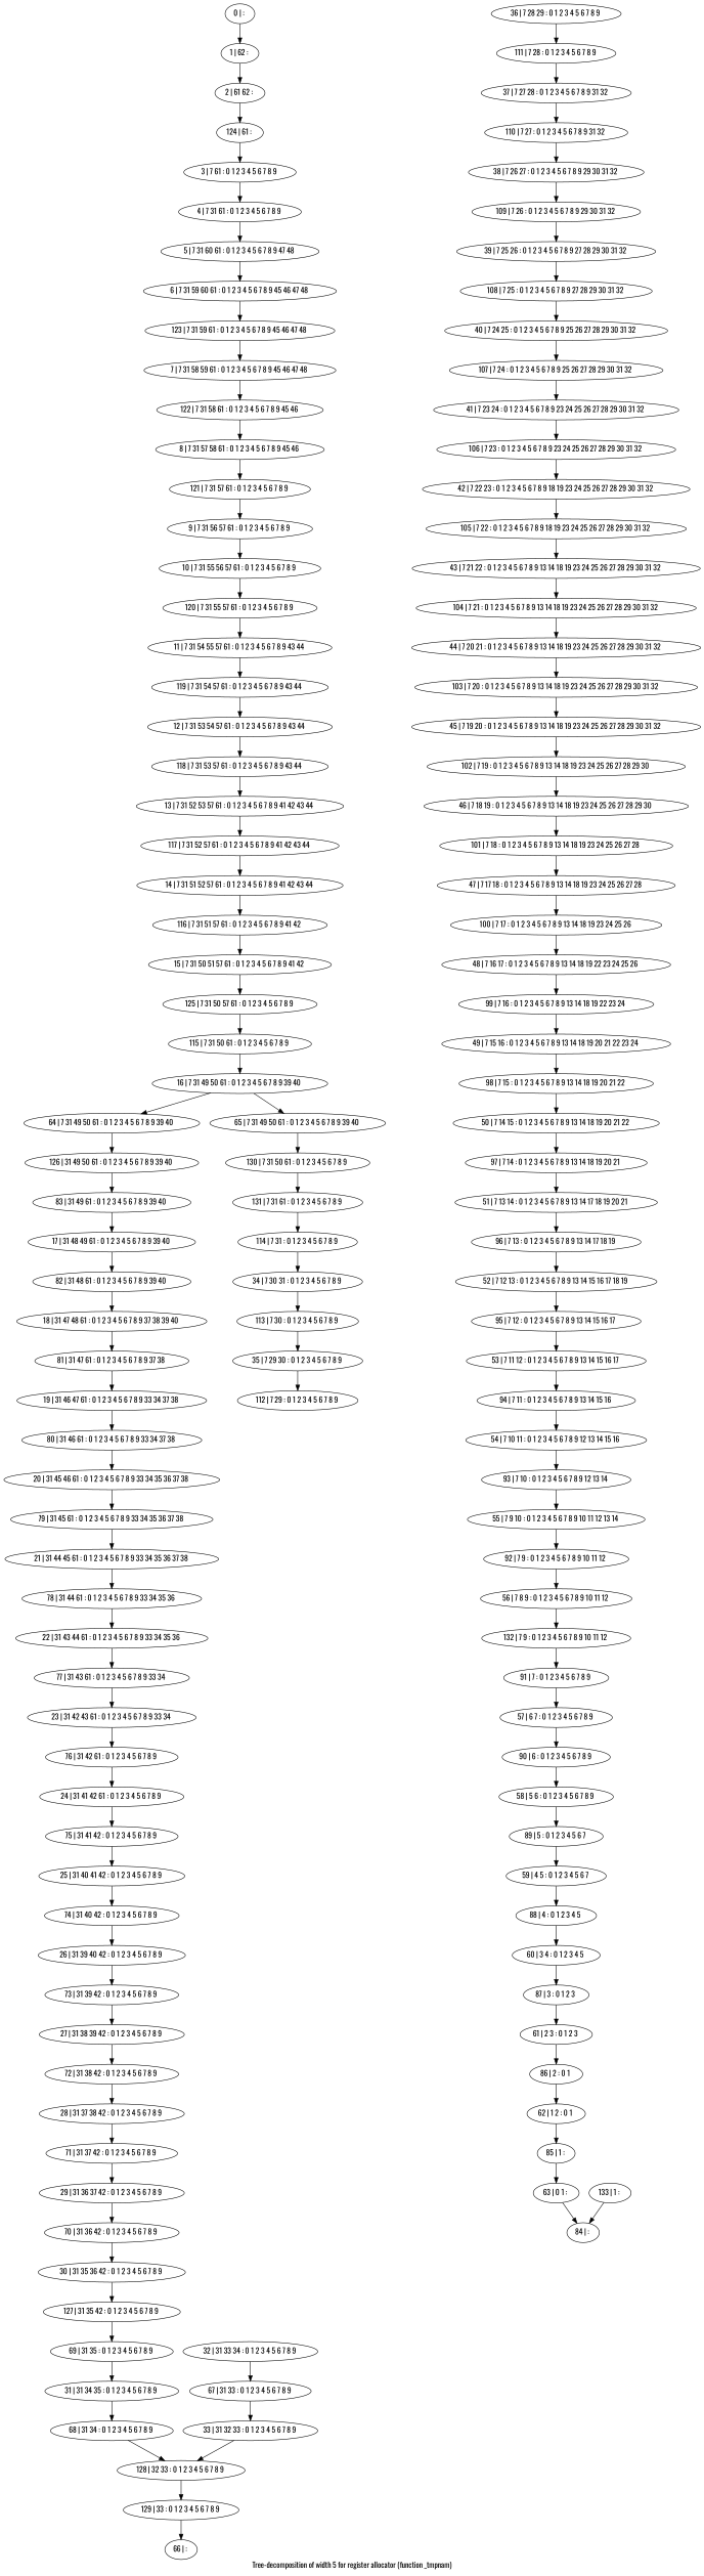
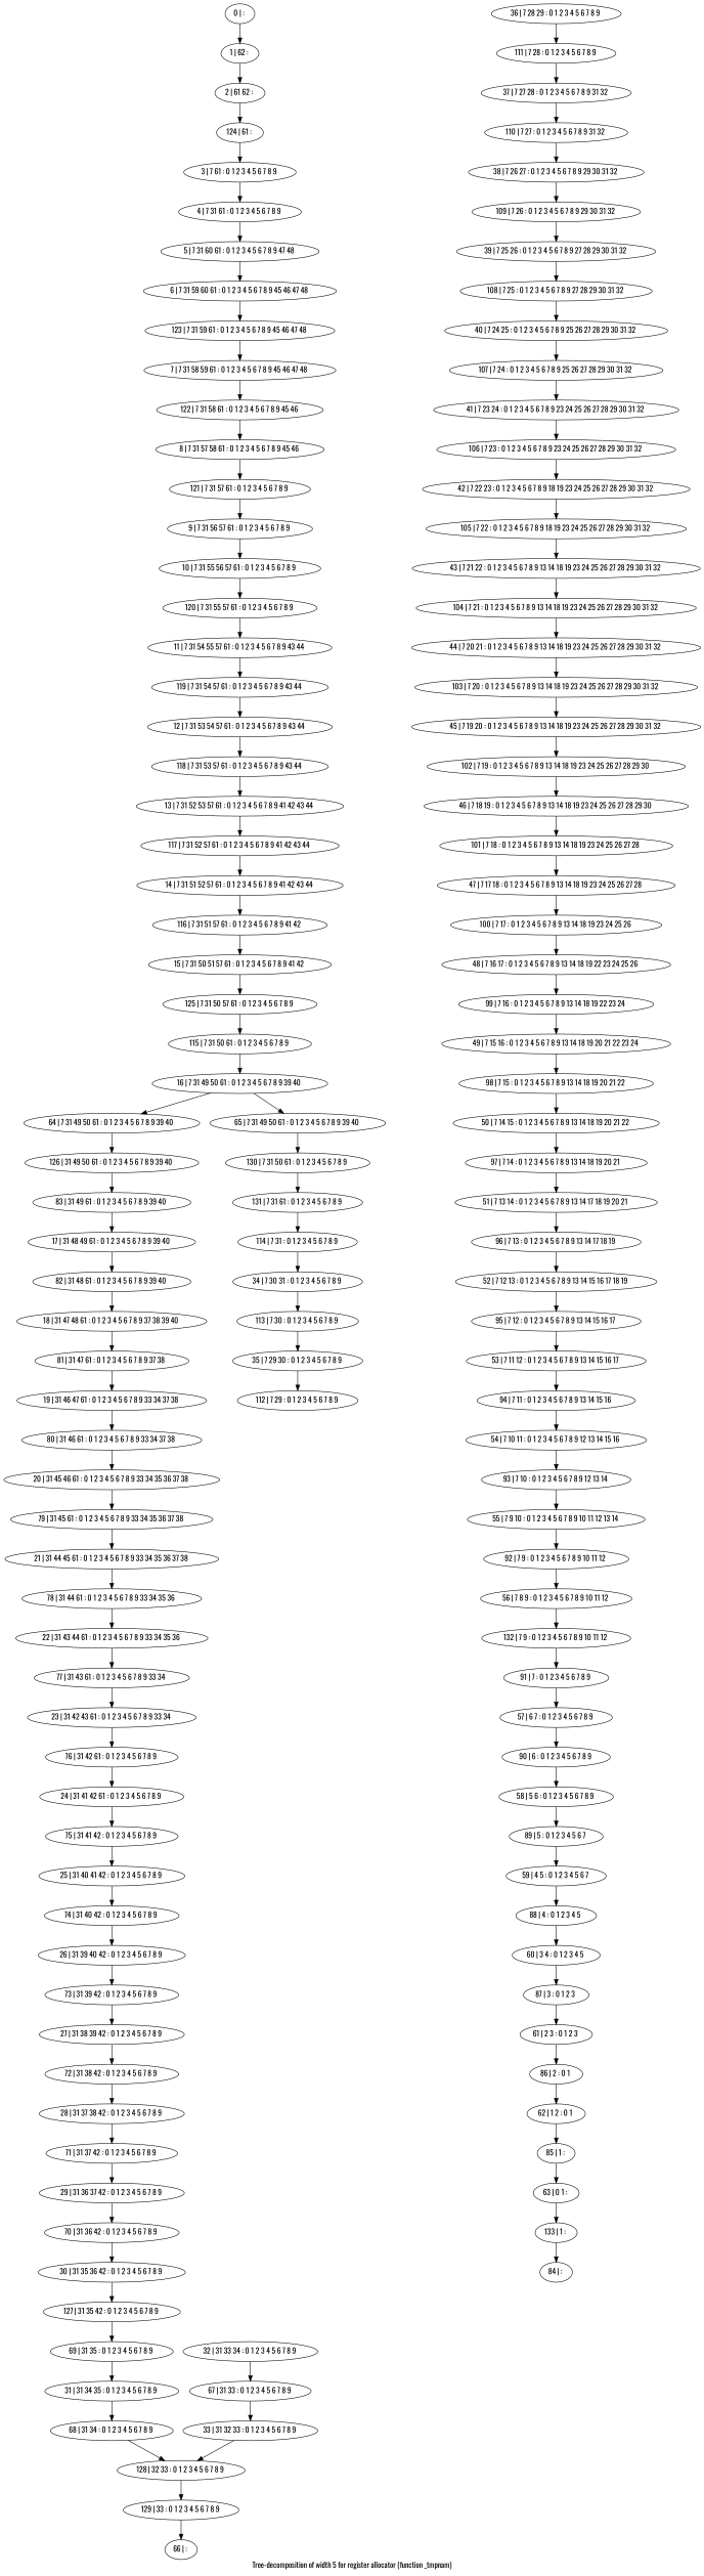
  digraph {
    fontname=Oswald
    label="Tree-decomposition of width 5 for register allocator (function _tmpnam)"
    node [fontname=Oswald]
    edge [fontname=Oswald]
    n1 [label="0 | : "]
    n2 [label="1 | 62 : "]
    n3 [label="2 | 61 62 : "]
    n4 [label="124 | 61 : "]
    n5 [label="3 | 7 61 : 0 1 2 3 4 5 6 7 8 9 "]
    n6 [label="4 | 7 31 61 : 0 1 2 3 4 5 6 7 8 9 "]
    n7 [label="5 | 7 31 60 61 : 0 1 2 3 4 5 6 7 8 9 47 48 "]
    n8 [label="6 | 7 31 59 60 61 : 0 1 2 3 4 5 6 7 8 9 45 46 47 48 "]
    n9 [label="123 | 7 31 59 61 : 0 1 2 3 4 5 6 7 8 9 45 46 47 48 "]
    n10 [label="7 | 7 31 58 59 61 : 0 1 2 3 4 5 6 7 8 9 45 46 47 48 "]
    n11 [label="122 | 7 31 58 61 : 0 1 2 3 4 5 6 7 8 9 45 46 "]
    n12 [label="8 | 7 31 57 58 61 : 0 1 2 3 4 5 6 7 8 9 45 46 "]
    n13 [label="121 | 7 31 57 61 : 0 1 2 3 4 5 6 7 8 9 "]
    n14 [label="9 | 7 31 56 57 61 : 0 1 2 3 4 5 6 7 8 9 "]
    n15 [label="10 | 7 31 55 56 57 61 : 0 1 2 3 4 5 6 7 8 9 "]
    n16 [label="120 | 7 31 55 57 61 : 0 1 2 3 4 5 6 7 8 9 "]
    n17 [label="11 | 7 31 54 55 57 61 : 0 1 2 3 4 5 6 7 8 9 43 44 "]
    n18 [label="119 | 7 31 54 57 61 : 0 1 2 3 4 5 6 7 8 9 43 44 "]
    n19 [label="12 | 7 31 53 54 57 61 : 0 1 2 3 4 5 6 7 8 9 43 44 "]
    n20 [label="118 | 7 31 53 57 61 : 0 1 2 3 4 5 6 7 8 9 43 44 "]
    n21 [label="13 | 7 31 52 53 57 61 : 0 1 2 3 4 5 6 7 8 9 41 42 43 44 "]
    n22 [label="117 | 7 31 52 57 61 : 0 1 2 3 4 5 6 7 8 9 41 42 43 44 "]
    n23 [label="14 | 7 31 51 52 57 61 : 0 1 2 3 4 5 6 7 8 9 41 42 43 44 "]
    n24 [label="116 | 7 31 51 57 61 : 0 1 2 3 4 5 6 7 8 9 41 42 "]
    n25 [label="15 | 7 31 50 51 57 61 : 0 1 2 3 4 5 6 7 8 9 41 42 "]
    n26 [label="125 | 7 31 50 57 61 : 0 1 2 3 4 5 6 7 8 9 "]
    n27 [label="115 | 7 31 50 61 : 0 1 2 3 4 5 6 7 8 9 "]
    n28 [label="16 | 7 31 49 50 61 : 0 1 2 3 4 5 6 7 8 9 39 40 "]
    n29 [label="64 | 7 31 49 50 61 : 0 1 2 3 4 5 6 7 8 9 39 40 "]
    n30 [label="65 | 7 31 49 50 61 : 0 1 2 3 4 5 6 7 8 9 39 40 "]
    n31 [label="126 | 31 49 50 61 : 0 1 2 3 4 5 6 7 8 9 39 40 "]
    n32 [label="130 | 7 31 50 61 : 0 1 2 3 4 5 6 7 8 9 "]
    n33 [label="17 | 31 48 49 61 : 0 1 2 3 4 5 6 7 8 9 39 40 "]
    n34 [label="82 | 31 48 61 : 0 1 2 3 4 5 6 7 8 9 39 40 "]
    n35 [label="18 | 31 47 48 61 : 0 1 2 3 4 5 6 7 8 9 37 38 39 40 "]
    n36 [label="81 | 31 47 61 : 0 1 2 3 4 5 6 7 8 9 37 38 "]
    n37 [label="19 | 31 46 47 61 : 0 1 2 3 4 5 6 7 8 9 33 34 37 38 "]
    n38 [label="80 | 31 46 61 : 0 1 2 3 4 5 6 7 8 9 33 34 37 38 "]
    n39 [label="20 | 31 45 46 61 : 0 1 2 3 4 5 6 7 8 9 33 34 35 36 37 38 "]
    n40 [label="79 | 31 45 61 : 0 1 2 3 4 5 6 7 8 9 33 34 35 36 37 38 "]
    n41 [label="21 | 31 44 45 61 : 0 1 2 3 4 5 6 7 8 9 33 34 35 36 37 38 "]
    n42 [label="78 | 31 44 61 : 0 1 2 3 4 5 6 7 8 9 33 34 35 36 "]
    n43 [label="22 | 31 43 44 61 : 0 1 2 3 4 5 6 7 8 9 33 34 35 36 "]
    n44 [label="77 | 31 43 61 : 0 1 2 3 4 5 6 7 8 9 33 34 "]
    n45 [label="23 | 31 42 43 61 : 0 1 2 3 4 5 6 7 8 9 33 34 "]
    n46 [label="76 | 31 42 61 : 0 1 2 3 4 5 6 7 8 9 "]
    n47 [label="24 | 31 41 42 61 : 0 1 2 3 4 5 6 7 8 9 "]
    n48 [label="75 | 31 41 42 : 0 1 2 3 4 5 6 7 8 9 "]
    n49 [label="25 | 31 40 41 42 : 0 1 2 3 4 5 6 7 8 9 "]
    n50 [label="74 | 31 40 42 : 0 1 2 3 4 5 6 7 8 9 "]
    n51 [label="26 | 31 39 40 42 : 0 1 2 3 4 5 6 7 8 9 "]
    n52 [label="73 | 31 39 42 : 0 1 2 3 4 5 6 7 8 9 "]
    n53 [label="27 | 31 38 39 42 : 0 1 2 3 4 5 6 7 8 9 "]
    n54 [label="72 | 31 38 42 : 0 1 2 3 4 5 6 7 8 9 "]
    n55 [label="28 | 31 37 38 42 : 0 1 2 3 4 5 6 7 8 9 "]
    n56 [label="71 | 31 37 42 : 0 1 2 3 4 5 6 7 8 9 "]
    n57 [label="29 | 31 36 37 42 : 0 1 2 3 4 5 6 7 8 9 "]
    n58 [label="70 | 31 36 42 : 0 1 2 3 4 5 6 7 8 9 "]
    n59 [label="30 | 31 35 36 42 : 0 1 2 3 4 5 6 7 8 9 "]
    n60 [label="127 | 31 35 42 : 0 1 2 3 4 5 6 7 8 9 "]
    n61 [label="69 | 31 35 : 0 1 2 3 4 5 6 7 8 9 "]
    n62 [label="31 | 31 34 35 : 0 1 2 3 4 5 6 7 8 9 "]
    n63 [label="68 | 31 34 : 0 1 2 3 4 5 6 7 8 9 "]
    n64 [label="128 | 32 33 : 0 1 2 3 4 5 6 7 8 9 "]
    n65 [label="32 | 31 33 34 : 0 1 2 3 4 5 6 7 8 9 "]
    n66 [label="67 | 31 33 : 0 1 2 3 4 5 6 7 8 9 "]
    n67 [label="33 | 31 32 33 : 0 1 2 3 4 5 6 7 8 9 "]
    n68 [label="129 | 33 : 0 1 2 3 4 5 6 7 8 9 "]
    n69 [label="34 | 7 30 31 : 0 1 2 3 4 5 6 7 8 9 "]
    n70 [label="113 | 7 30 : 0 1 2 3 4 5 6 7 8 9 "]
    n71 [label="35 | 7 29 30 : 0 1 2 3 4 5 6 7 8 9 "]
    n72 [label="112 | 7 29 : 0 1 2 3 4 5 6 7 8 9 "]
    n73 [label="36 | 7 28 29 : 0 1 2 3 4 5 6 7 8 9 "]
    n74 [label="111 | 7 28 : 0 1 2 3 4 5 6 7 8 9 "]
    n75 [label="37 | 7 27 28 : 0 1 2 3 4 5 6 7 8 9 31 32 "]
    n76 [label="110 | 7 27 : 0 1 2 3 4 5 6 7 8 9 31 32 "]
    n77 [label="38 | 7 26 27 : 0 1 2 3 4 5 6 7 8 9 29 30 31 32 "]
    n78 [label="109 | 7 26 : 0 1 2 3 4 5 6 7 8 9 29 30 31 32 "]
    n79 [label="39 | 7 25 26 : 0 1 2 3 4 5 6 7 8 9 27 28 29 30 31 32 "]
    n80 [label="108 | 7 25 : 0 1 2 3 4 5 6 7 8 9 27 28 29 30 31 32 "]
    n81 [label="40 | 7 24 25 : 0 1 2 3 4 5 6 7 8 9 25 26 27 28 29 30 31 32 "]
    n82 [label="107 | 7 24 : 0 1 2 3 4 5 6 7 8 9 25 26 27 28 29 30 31 32 "]
    n83 [label="41 | 7 23 24 : 0 1 2 3 4 5 6 7 8 9 23 24 25 26 27 28 29 30 31 32 "]
    n84 [label="106 | 7 23 : 0 1 2 3 4 5 6 7 8 9 23 24 25 26 27 28 29 30 31 32 "]
    n85 [label="42 | 7 22 23 : 0 1 2 3 4 5 6 7 8 9 18 19 23 24 25 26 27 28 29 30 31 32 "]
    n86 [label="105 | 7 22 : 0 1 2 3 4 5 6 7 8 9 18 19 23 24 25 26 27 28 29 30 31 32 "]
    n87 [label="43 | 7 21 22 : 0 1 2 3 4 5 6 7 8 9 13 14 18 19 23 24 25 26 27 28 29 30 31 32 "]
    n88 [label="104 | 7 21 : 0 1 2 3 4 5 6 7 8 9 13 14 18 19 23 24 25 26 27 28 29 30 31 32 "]
    n89 [label="44 | 7 20 21 : 0 1 2 3 4 5 6 7 8 9 13 14 18 19 23 24 25 26 27 28 29 30 31 32 "]
    n90 [label="103 | 7 20 : 0 1 2 3 4 5 6 7 8 9 13 14 18 19 23 24 25 26 27 28 29 30 31 32 "]
    n91 [label="45 | 7 19 20 : 0 1 2 3 4 5 6 7 8 9 13 14 18 19 23 24 25 26 27 28 29 30 31 32 "]
    n92 [label="102 | 7 19 : 0 1 2 3 4 5 6 7 8 9 13 14 18 19 23 24 25 26 27 28 29 30 "]
    n93 [label="46 | 7 18 19 : 0 1 2 3 4 5 6 7 8 9 13 14 18 19 23 24 25 26 27 28 29 30 "]
    n94 [label="101 | 7 18 : 0 1 2 3 4 5 6 7 8 9 13 14 18 19 23 24 25 26 27 28 "]
    n95 [label="47 | 7 17 18 : 0 1 2 3 4 5 6 7 8 9 13 14 18 19 23 24 25 26 27 28 "]
    n96 [label="100 | 7 17 : 0 1 2 3 4 5 6 7 8 9 13 14 18 19 23 24 25 26 "]
    n97 [label="48 | 7 16 17 : 0 1 2 3 4 5 6 7 8 9 13 14 18 19 22 23 24 25 26 "]
    n98 [label="99 | 7 16 : 0 1 2 3 4 5 6 7 8 9 13 14 18 19 22 23 24 "]
    n99 [label="49 | 7 15 16 : 0 1 2 3 4 5 6 7 8 9 13 14 18 19 20 21 22 23 24 "]
    n100 [label="98 | 7 15 : 0 1 2 3 4 5 6 7 8 9 13 14 18 19 20 21 22 "]
    n101 [label="50 | 7 14 15 : 0 1 2 3 4 5 6 7 8 9 13 14 18 19 20 21 22 "]
    n102 [label="97 | 7 14 : 0 1 2 3 4 5 6 7 8 9 13 14 18 19 20 21 "]
    n103 [label="51 | 7 13 14 : 0 1 2 3 4 5 6 7 8 9 13 14 17 18 19 20 21 "]
    n104 [label="96 | 7 13 : 0 1 2 3 4 5 6 7 8 9 13 14 17 18 19 "]
    n105 [label="52 | 7 12 13 : 0 1 2 3 4 5 6 7 8 9 13 14 15 16 17 18 19 "]
    n106 [label="95 | 7 12 : 0 1 2 3 4 5 6 7 8 9 13 14 15 16 17 "]
    n107 [label="53 | 7 11 12 : 0 1 2 3 4 5 6 7 8 9 13 14 15 16 17 "]
    n108 [label="94 | 7 11 : 0 1 2 3 4 5 6 7 8 9 13 14 15 16 "]
    n109 [label="54 | 7 10 11 : 0 1 2 3 4 5 6 7 8 9 12 13 14 15 16 "]
    n110 [label="93 | 7 10 : 0 1 2 3 4 5 6 7 8 9 12 13 14 "]
    n111 [label="55 | 7 9 10 : 0 1 2 3 4 5 6 7 8 9 10 11 12 13 14 "]
    n112 [label="92 | 7 9 : 0 1 2 3 4 5 6 7 8 9 10 11 12 "]
    n113 [label="56 | 7 8 9 : 0 1 2 3 4 5 6 7 8 9 10 11 12 "]
    n114 [label="132 | 7 9 : 0 1 2 3 4 5 6 7 8 9 10 11 12 "]
    n115 [label="91 | 7 : 0 1 2 3 4 5 6 7 8 9 "]
    n116 [label="57 | 6 7 : 0 1 2 3 4 5 6 7 8 9 "]
    n117 [label="90 | 6 : 0 1 2 3 4 5 6 7 8 9 "]
    n118 [label="58 | 5 6 : 0 1 2 3 4 5 6 7 8 9 "]
    n119 [label="89 | 5 : 0 1 2 3 4 5 6 7 "]
    n120 [label="59 | 4 5 : 0 1 2 3 4 5 6 7 "]
    n121 [label="88 | 4 : 0 1 2 3 4 5 "]
    n122 [label="60 | 3 4 : 0 1 2 3 4 5 "]
    n123 [label="87 | 3 : 0 1 2 3 "]
    n124 [label="61 | 2 3 : 0 1 2 3 "]
    n125 [label="86 | 2 : 0 1 "]
    n126 [label="62 | 1 2 : 0 1 "]
    n127 [label="85 | 1 : "]
    n128 [label="63 | 0 1 : "]
    n129 [label="133 | 1 : "]
    n130 [label="84 | : "]
    n131 [label="83 | 31 49 61 : 0 1 2 3 4 5 6 7 8 9 39 40 "]
    n132 [label="131 | 7 31 61 : 0 1 2 3 4 5 6 7 8 9 "]
    n133 [label="66 | : "]
    n134 [label="114 | 7 31 : 0 1 2 3 4 5 6 7 8 9 "]
    n1 -> n2
    n2 -> n3
    n3 -> n4
    n4 -> n5
    n5 -> n6
    n6 -> n7
    n7 -> n8
    n8 -> n9
    n9 -> n10
    n10 -> n11
    n11 -> n12
    n12 -> n13
    n13 -> n14
    n14 -> n15
    n15 -> n16
    n16 -> n17
    n17 -> n18
    n18 -> n19
    n19 -> n20
    n20 -> n21
    n21 -> n22
    n22 -> n23
    n23 -> n24
    n24 -> n25
    n25 -> n26
    n26 -> n27
    n27 -> n28
    n28 -> n29
    n28 -> n30
    n29 -> n31
    n30 -> n32
    n31 -> n131
    n32 -> n132
    n33 -> n34
    n34 -> n35
    n35 -> n36
    n36 -> n37
    n37 -> n38
    n38 -> n39
    n39 -> n40
    n40 -> n41
    n41 -> n42
    n42 -> n43
    n43 -> n44
    n44 -> n45
    n45 -> n46
    n46 -> n47
    n47 -> n48
    n48 -> n49
    n49 -> n50
    n50 -> n51
    n51 -> n52
    n52 -> n53
    n53 -> n54
    n54 -> n55
    n55 -> n56
    n56 -> n57
    n57 -> n58
    n58 -> n59
    n59 -> n60
    n60 -> n61
    n61 -> n62
    n62 -> n63
    n63 -> n64
    n64 -> n68
    n65 -> n66
    n66 -> n67
    n67 -> n64
    n68 -> n133
    n69 -> n70
    n70 -> n71
    n71 -> n72
    n73 -> n74
    n74 -> n75
    n75 -> n76
    n76 -> n77
    n77 -> n78
    n78 -> n79
    n79 -> n80
    n80 -> n81
    n81 -> n82
    n82 -> n83
    n83 -> n84
    n84 -> n85
    n85 -> n86
    n86 -> n87
    n87 -> n88
    n88 -> n89
    n89 -> n90
    n90 -> n91
    n91 -> n92
    n92 -> n93
    n93 -> n94
    n94 -> n95
    n95 -> n96
    n96 -> n97
    n97 -> n98
    n98 -> n99
    n99 -> n100
    n100 -> n101
    n101 -> n102
    n102 -> n103
    n103 -> n104
    n104 -> n105
    n105 -> n106
    n106 -> n107
    n107 -> n108
    n108 -> n109
    n109 -> n110
    n110 -> n111
    n111 -> n112
    n112 -> n113
    n113 -> n114
    n114 -> n115
    n115 -> n116
    n116 -> n117
    n117 -> n118
    n118 -> n119
    n119 -> n120
    n120 -> n121
    n121 -> n122
    n122 -> n123
    n123 -> n124
    n124 -> n125
    n125 -> n126
    n126 -> n127
    n127 -> n128
-   n128 -> n130
+   n128 -> n129
    n129 -> n130
    n131 -> n33
    n132 -> n134
    n134 -> n69
  }
